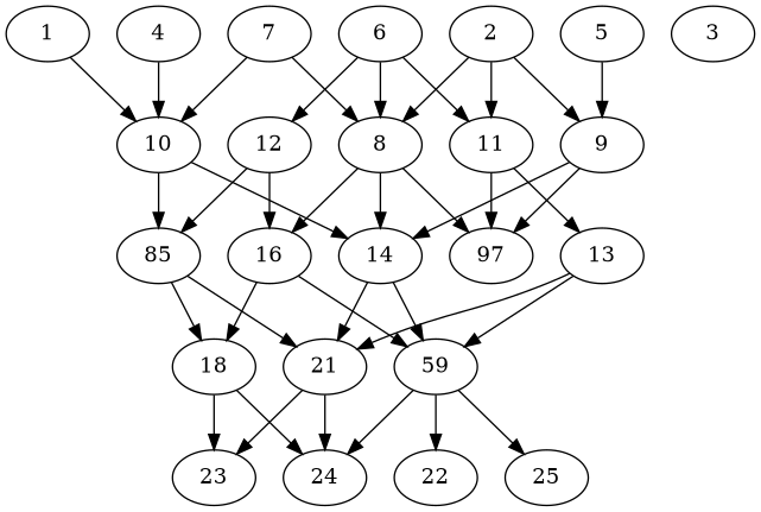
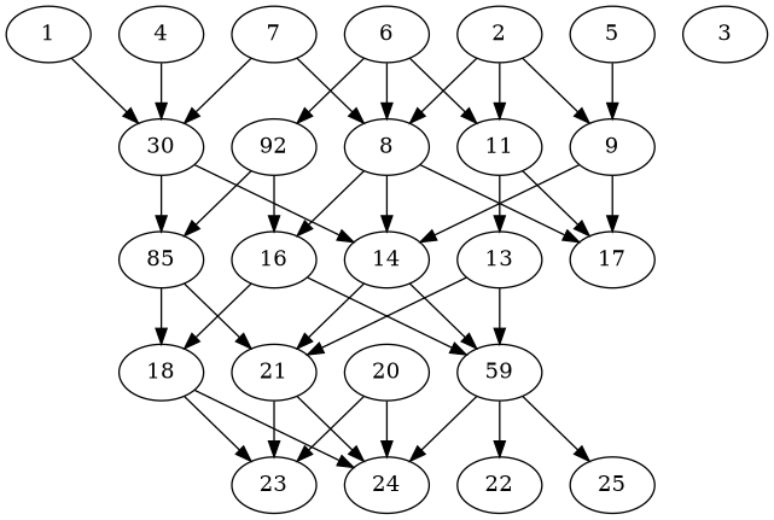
  digraph {
    node [alpha=0.04]
    1 [alpha=0.10 expect_size=19336192]
-   10 [alpha=0.13 expect_size=37750784]
+   10 [alpha=0.13 expect_size=37750784 label=30]
    14 [alpha=0.11 expect_size=25255936]
    n4 [alpha=0.02 expect_size=17266688 label=85]
    n5 [alpha=0.03 expect_size=24250368 label=59]
    21 [alpha=0.06 expect_size=27269120]
    18 [alpha=0.13 expect_size=42071040]
    2 [alpha=0.19 expect_size=36370432]
    8 [alpha=0.12 expect_size=19556352]
    9 [alpha=0.08 expect_size=14395392]
    11 [alpha=0.08 expect_size=7716864]
    16 [alpha=0.17 expect_size=27055104]
-   17 [alpha=0.09 expect_size=37007360 label=97]
+   17 [alpha=0.09 expect_size=37007360]
    13 [alpha=0.12 expect_size=30772224]
    3 [alpha=0.18 expect_size=24696832]
    4 [alpha=0.17 expect_size=23702528]
    5 [expect_size=43958272]
    6 [expect_size=28526592]
-   12 [expect_size=32414720]
+   12 [expect_size=32414720 label=92]
    7 [alpha=0.02 expect_size=52186112]
    24 [expect_size=36270080]
    22 [expect_size=46009344]
    25 [alpha=0.15 expect_size=14790656]
    23 [alpha=0.10 expect_size=9136128]
+   20 [alpha=0.01 expect_size=43180032]
    1 -> 10
    10 -> 14
    10 -> n4
    14 -> n5
    14 -> 21
    n4 -> 21
    n4 -> 18
    n5 -> 24
    n5 -> 22
    n5 -> 25
    21 -> 24
    21 -> 23
    18 -> 24
    18 -> 23
    2 -> 8
    2 -> 9
    2 -> 11
    8 -> 14
    8 -> 16
    8 -> 17
    9 -> 14
    9 -> 17
    11 -> 17
    11 -> 13
    16 -> n5
    16 -> 18
    13 -> n5
    13 -> 21
    4 -> 10
    5 -> 9
    6 -> 8
    6 -> 11
    6 -> 12
    12 -> n4
    12 -> 16
    7 -> 10
    7 -> 8
+   20 -> 24
+   20 -> 23
  }
